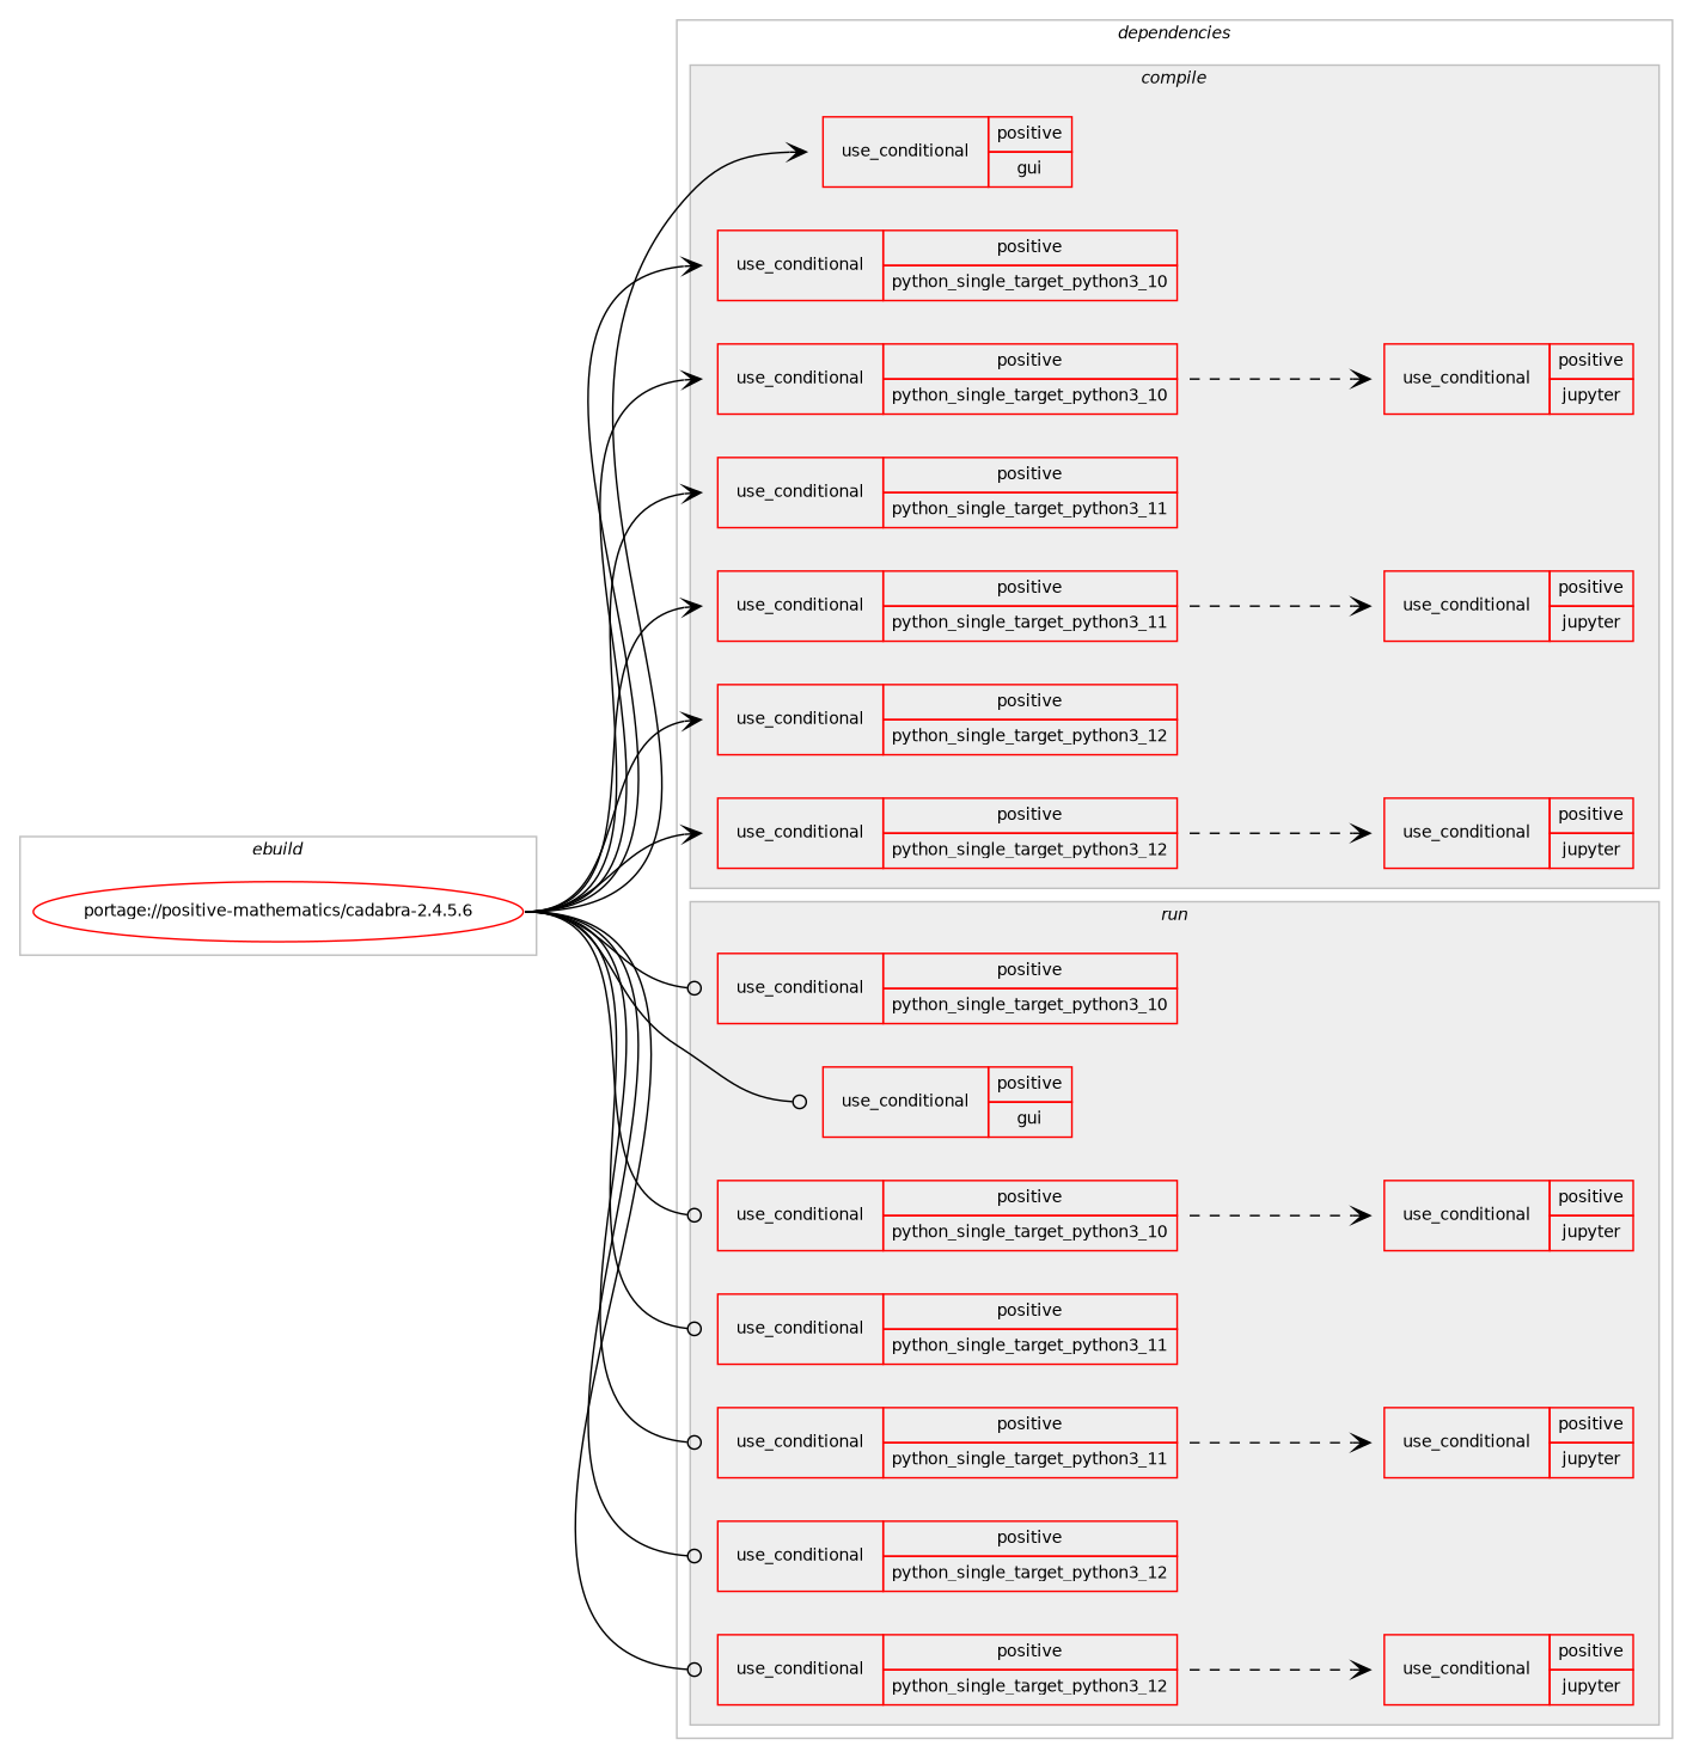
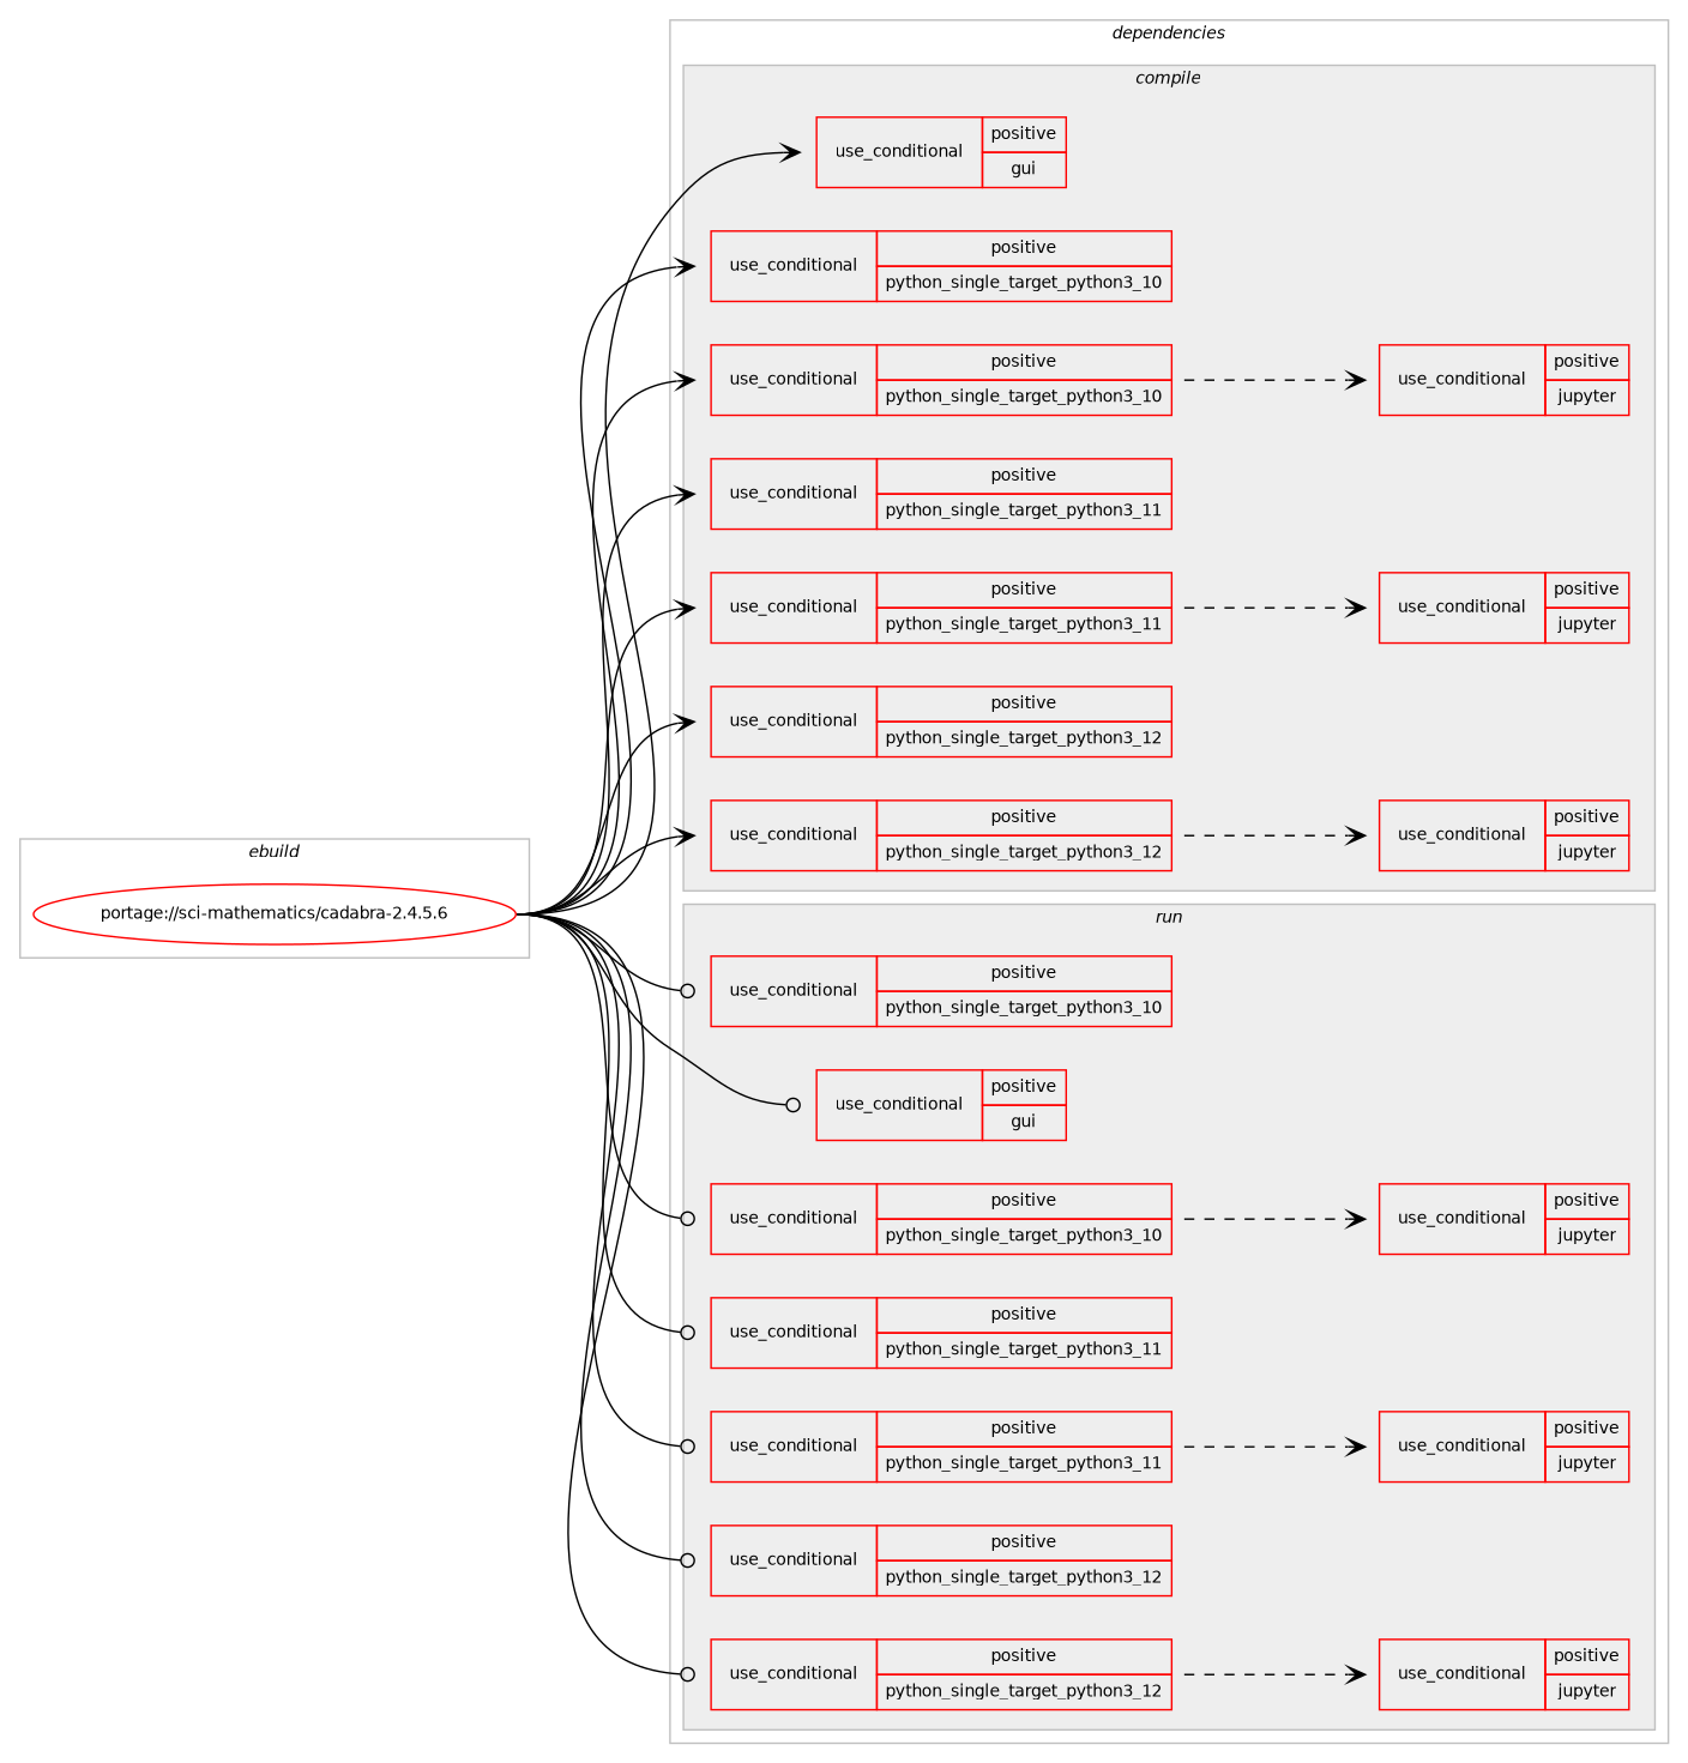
  digraph {
    compound=true
    concentrate=true
    fontname=Helvetica
    fontsize=10
    newrank=true
    rankdir=LR
    ranksep=1.5
    node [color=red fontname=Helvetica fontsize=10 shape=none]
    edge [arrowhead=vee headport=w style=solid tailport=e weight=20]
-   n1 [label="portage://positive-mathematics/cadabra-2.4.5.6" width=4 shape=""]
+   n1 [label="portage://sci-mathematics/cadabra-2.4.5.6" width=4 shape=""]
    n2 [label=<<TABLE BORDER="0" CELLBORDER="1" CELLSPACING="0" CELLPADDING="4"><TR><TD ROWSPAN="3" CELLPADDING="10">use_conditional</TD></TR><TR><TD>positive</TD></TR><TR><TD>gui</TD></TR></TABLE>>]
    n3 [label=<<TABLE BORDER="0" CELLBORDER="1" CELLSPACING="0" CELLPADDING="4"><TR><TD ROWSPAN="3" CELLPADDING="10">use_conditional</TD></TR><TR><TD>positive</TD></TR><TR><TD>python_single_target_python3_10</TD></TR></TABLE>>]
    n4 [label=<<TABLE BORDER="0" CELLBORDER="1" CELLSPACING="0" CELLPADDING="4"><TR><TD ROWSPAN="3" CELLPADDING="10">use_conditional</TD></TR><TR><TD>positive</TD></TR><TR><TD>jupyter</TD></TR></TABLE>>]
    n5 [label=<<TABLE BORDER="0" CELLBORDER="1" CELLSPACING="0" CELLPADDING="4"><TR><TD ROWSPAN="3" CELLPADDING="10">use_conditional</TD></TR><TR><TD>positive</TD></TR><TR><TD>python_single_target_python3_10</TD></TR></TABLE>>]
    n6 [label=<<TABLE BORDER="0" CELLBORDER="1" CELLSPACING="0" CELLPADDING="4"><TR><TD ROWSPAN="3" CELLPADDING="10">use_conditional</TD></TR><TR><TD>positive</TD></TR><TR><TD>python_single_target_python3_11</TD></TR></TABLE>>]
    n7 [label=<<TABLE BORDER="0" CELLBORDER="1" CELLSPACING="0" CELLPADDING="4"><TR><TD ROWSPAN="3" CELLPADDING="10">use_conditional</TD></TR><TR><TD>positive</TD></TR><TR><TD>jupyter</TD></TR></TABLE>>]
    n8 [label=<<TABLE BORDER="0" CELLBORDER="1" CELLSPACING="0" CELLPADDING="4"><TR><TD ROWSPAN="3" CELLPADDING="10">use_conditional</TD></TR><TR><TD>positive</TD></TR><TR><TD>python_single_target_python3_11</TD></TR></TABLE>>]
    n9 [label=<<TABLE BORDER="0" CELLBORDER="1" CELLSPACING="0" CELLPADDING="4"><TR><TD ROWSPAN="3" CELLPADDING="10">use_conditional</TD></TR><TR><TD>positive</TD></TR><TR><TD>python_single_target_python3_12</TD></TR></TABLE>>]
    n10 [label=<<TABLE BORDER="0" CELLBORDER="1" CELLSPACING="0" CELLPADDING="4"><TR><TD ROWSPAN="3" CELLPADDING="10">use_conditional</TD></TR><TR><TD>positive</TD></TR><TR><TD>jupyter</TD></TR></TABLE>>]
    n11 [label=<<TABLE BORDER="0" CELLBORDER="1" CELLSPACING="0" CELLPADDING="4"><TR><TD ROWSPAN="3" CELLPADDING="10">use_conditional</TD></TR><TR><TD>positive</TD></TR><TR><TD>python_single_target_python3_12</TD></TR></TABLE>>]
    n12 [label=<<TABLE BORDER="0" CELLBORDER="1" CELLSPACING="0" CELLPADDING="4"><TR><TD ROWSPAN="3" CELLPADDING="10">use_conditional</TD></TR><TR><TD>positive</TD></TR><TR><TD>python_single_target_python3_10</TD></TR></TABLE>>]
    n13 [label=<<TABLE BORDER="0" CELLBORDER="1" CELLSPACING="0" CELLPADDING="4"><TR><TD ROWSPAN="3" CELLPADDING="10">use_conditional</TD></TR><TR><TD>positive</TD></TR><TR><TD>gui</TD></TR></TABLE>>]
    n14 [label=<<TABLE BORDER="0" CELLBORDER="1" CELLSPACING="0" CELLPADDING="4"><TR><TD ROWSPAN="3" CELLPADDING="10">use_conditional</TD></TR><TR><TD>positive</TD></TR><TR><TD>jupyter</TD></TR></TABLE>>]
    n15 [label=<<TABLE BORDER="0" CELLBORDER="1" CELLSPACING="0" CELLPADDING="4"><TR><TD ROWSPAN="3" CELLPADDING="10">use_conditional</TD></TR><TR><TD>positive</TD></TR><TR><TD>python_single_target_python3_10</TD></TR></TABLE>>]
    n16 [label=<<TABLE BORDER="0" CELLBORDER="1" CELLSPACING="0" CELLPADDING="4"><TR><TD ROWSPAN="3" CELLPADDING="10">use_conditional</TD></TR><TR><TD>positive</TD></TR><TR><TD>python_single_target_python3_11</TD></TR></TABLE>>]
    n17 [label=<<TABLE BORDER="0" CELLBORDER="1" CELLSPACING="0" CELLPADDING="4"><TR><TD ROWSPAN="3" CELLPADDING="10">use_conditional</TD></TR><TR><TD>positive</TD></TR><TR><TD>jupyter</TD></TR></TABLE>>]
    n18 [label=<<TABLE BORDER="0" CELLBORDER="1" CELLSPACING="0" CELLPADDING="4"><TR><TD ROWSPAN="3" CELLPADDING="10">use_conditional</TD></TR><TR><TD>positive</TD></TR><TR><TD>python_single_target_python3_11</TD></TR></TABLE>>]
    n19 [label=<<TABLE BORDER="0" CELLBORDER="1" CELLSPACING="0" CELLPADDING="4"><TR><TD ROWSPAN="3" CELLPADDING="10">use_conditional</TD></TR><TR><TD>positive</TD></TR><TR><TD>python_single_target_python3_12</TD></TR></TABLE>>]
    n20 [label=<<TABLE BORDER="0" CELLBORDER="1" CELLSPACING="0" CELLPADDING="4"><TR><TD ROWSPAN="3" CELLPADDING="10">use_conditional</TD></TR><TR><TD>positive</TD></TR><TR><TD>jupyter</TD></TR></TABLE>>]
    n21 [label=<<TABLE BORDER="0" CELLBORDER="1" CELLSPACING="0" CELLPADDING="4"><TR><TD ROWSPAN="3" CELLPADDING="10">use_conditional</TD></TR><TR><TD>positive</TD></TR><TR><TD>python_single_target_python3_12</TD></TR></TABLE>>]
    subgraph cluster_1 {
      color=gray
      label=<<i>ebuild</i>>
      rank=same
      n1
    }
    subgraph cluster_2 {
      color=gray
      label=<<i>dependencies</i>>
      subgraph cluster_3 {
        color=gray
        fillcolor="#eeeeee"
        label=<<i>compile</i>>
        style=filled
        subgraph sub_4 {
          color=gray
          fillcolor="#eeeeee"
          label=<<i>compile</i>>
          style=filled
          n2
        }
        subgraph sub_5 {
          color=gray
          fillcolor="#eeeeee"
          label=<<i>compile</i>>
          style=filled
          n3
        }
        subgraph sub_6 {
          color=gray
          fillcolor="#eeeeee"
          label=<<i>compile</i>>
          style=filled
          n5
          subgraph sub_7 {
            color=gray
            fillcolor="#eeeeee"
            label=<<i>compile</i>>
            style=filled
            n4
          }
        }
        subgraph sub_8 {
          color=gray
          fillcolor="#eeeeee"
          label=<<i>compile</i>>
          style=filled
          n6
        }
        subgraph sub_9 {
          color=gray
          fillcolor="#eeeeee"
          label=<<i>compile</i>>
          style=filled
          n8
          subgraph sub_10 {
            color=gray
            fillcolor="#eeeeee"
            label=<<i>compile</i>>
            style=filled
            n7
          }
        }
        subgraph sub_11 {
          color=gray
          fillcolor="#eeeeee"
          label=<<i>compile</i>>
          style=filled
          n9
        }
        subgraph sub_12 {
          color=gray
          fillcolor="#eeeeee"
          label=<<i>compile</i>>
          style=filled
          n11
          subgraph sub_13 {
            color=gray
            fillcolor="#eeeeee"
            label=<<i>compile</i>>
            style=filled
            n10
          }
        }
      }
      subgraph cluster_14 {
        color=gray
        fillcolor="#eeeeee"
        label=<<i>compile and run</i>>
        style=filled
      }
      subgraph cluster_15 {
        color=gray
        fillcolor="#eeeeee"
        label=<<i>run</i>>
        style=filled
        subgraph sub_16 {
          color=gray
          fillcolor="#eeeeee"
          label=<<i>run</i>>
          style=filled
          n12
        }
        subgraph sub_17 {
          color=gray
          fillcolor="#eeeeee"
          label=<<i>run</i>>
          style=filled
          n13
        }
        subgraph sub_18 {
          color=gray
          fillcolor="#eeeeee"
          label=<<i>run</i>>
          style=filled
          n15
          subgraph sub_19 {
            color=gray
            fillcolor="#eeeeee"
            label=<<i>run</i>>
            style=filled
            n14
          }
        }
        subgraph sub_20 {
          color=gray
          fillcolor="#eeeeee"
          label=<<i>run</i>>
          style=filled
          n16
        }
        subgraph sub_21 {
          color=gray
          fillcolor="#eeeeee"
          label=<<i>run</i>>
          style=filled
          n18
          subgraph sub_22 {
            color=gray
            fillcolor="#eeeeee"
            label=<<i>run</i>>
            style=filled
            n17
          }
        }
        subgraph sub_23 {
          color=gray
          fillcolor="#eeeeee"
          label=<<i>run</i>>
          style=filled
          n19
        }
        subgraph sub_24 {
          color=gray
          fillcolor="#eeeeee"
          label=<<i>run</i>>
          style=filled
          n21
          subgraph sub_25 {
            color=gray
            fillcolor="#eeeeee"
            label=<<i>run</i>>
            style=filled
            n20
          }
        }
      }
    }
    subgraph cluster_26 {
      color=gray
      label=<<i>candidates</i>>
      rank=same
    }
    n1 -> n2
    n1 -> n3
    n1 -> n5
    n1 -> n6
    n1 -> n8
    n1 -> n9
    n1 -> n11
    n1 -> n12 [arrowhead=odot]
    n1 -> n13 [arrowhead=odot]
    n1 -> n15 [arrowhead=odot]
    n1 -> n16 [arrowhead=odot]
    n1 -> n18 [arrowhead=odot]
    n1 -> n19 [arrowhead=odot]
    n1 -> n21 [arrowhead=odot]
    n5 -> n4 [style=dashed]
    n8 -> n7 [style=dashed]
    n11 -> n10 [style=dashed]
    n15 -> n14 [style=dashed]
    n18 -> n17 [style=dashed]
    n21 -> n20 [style=dashed]
  }
